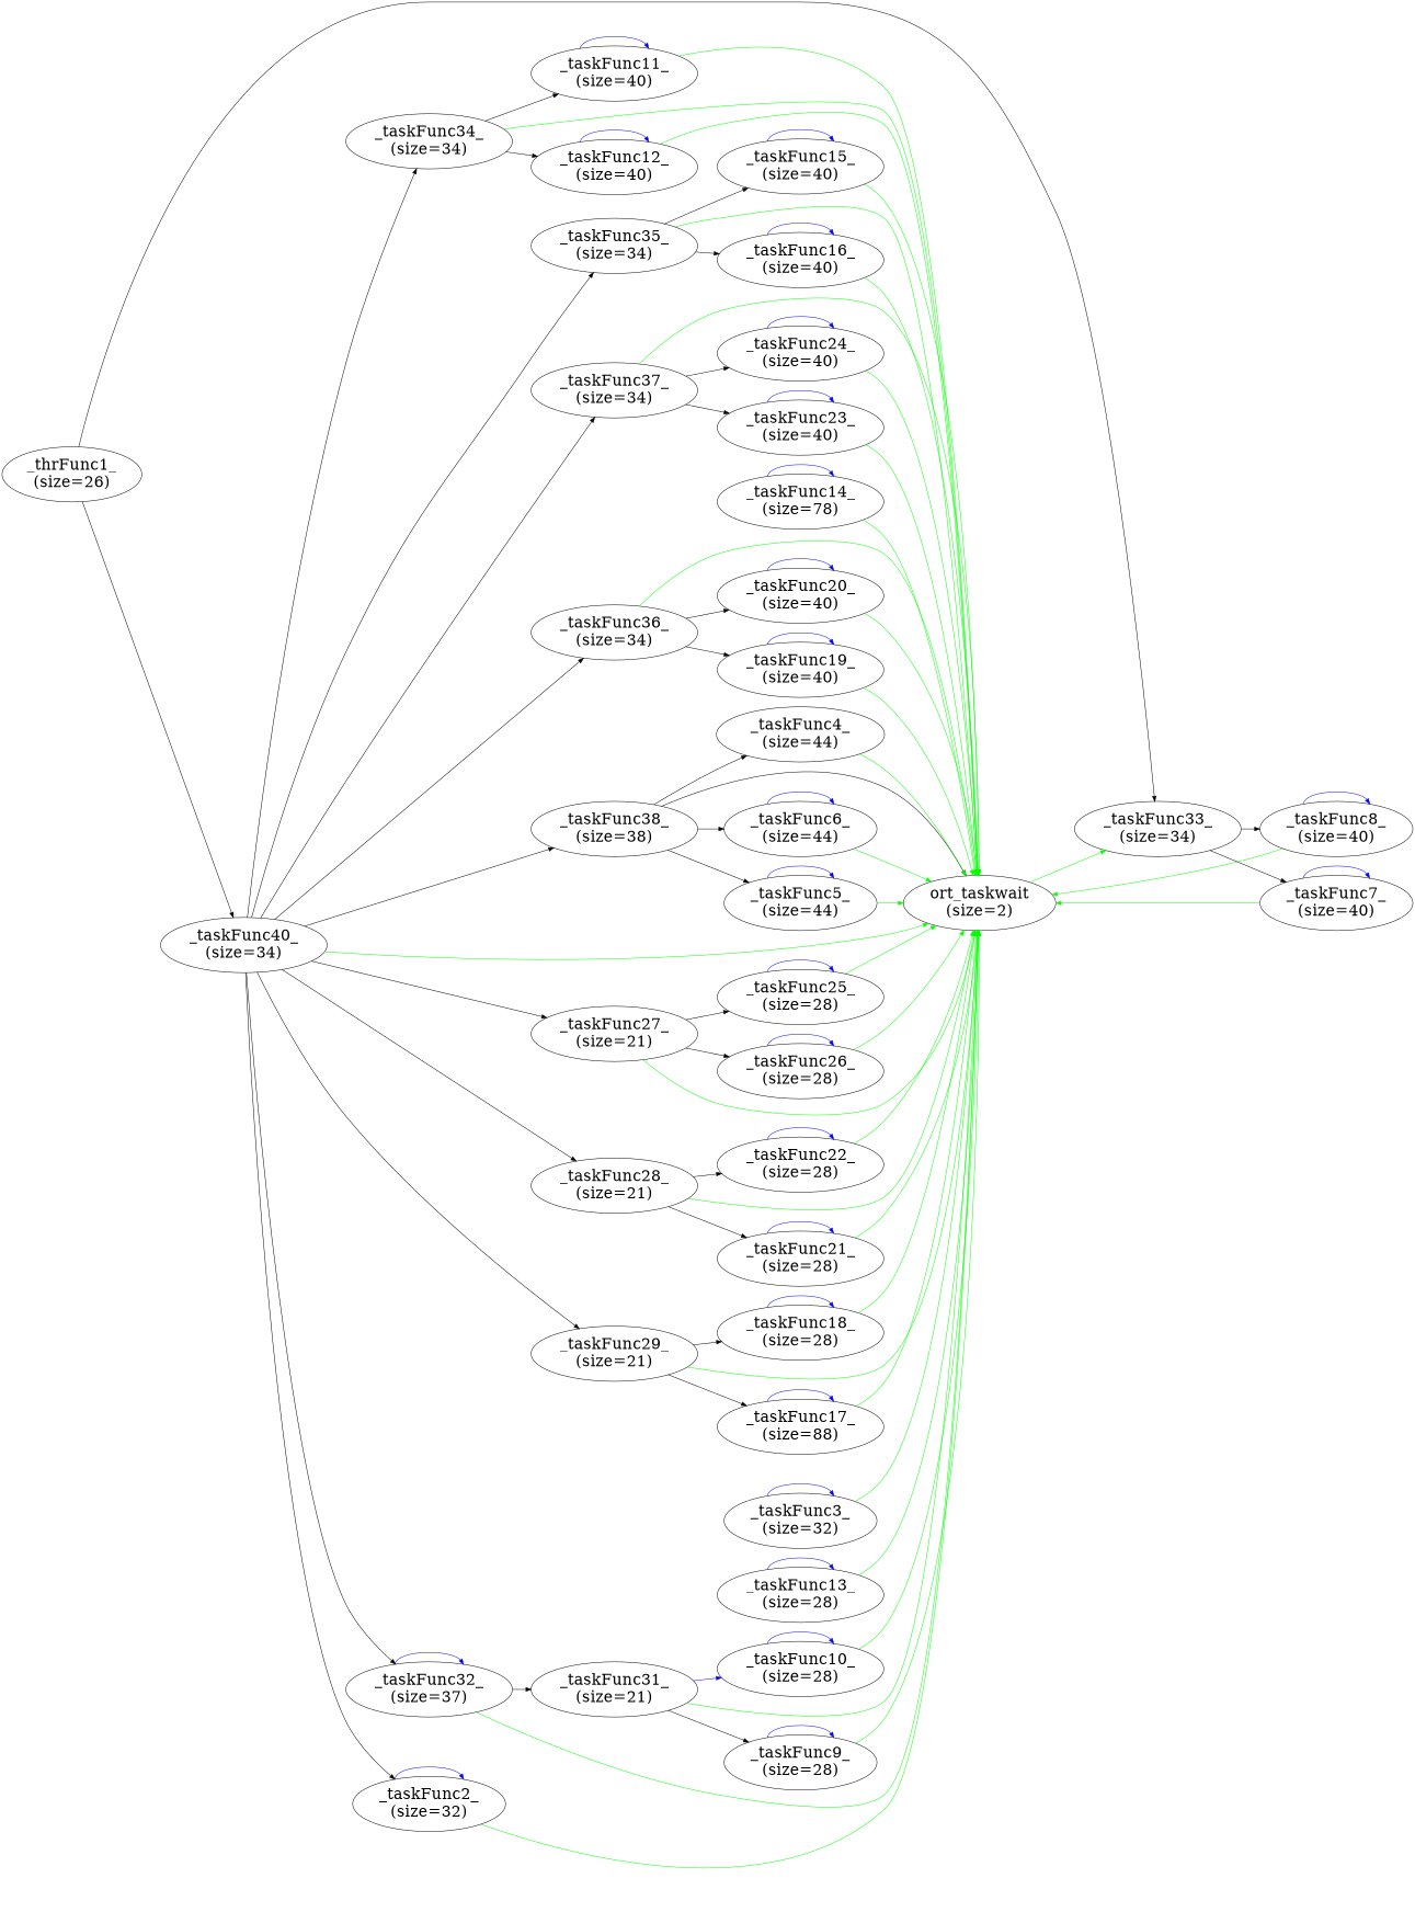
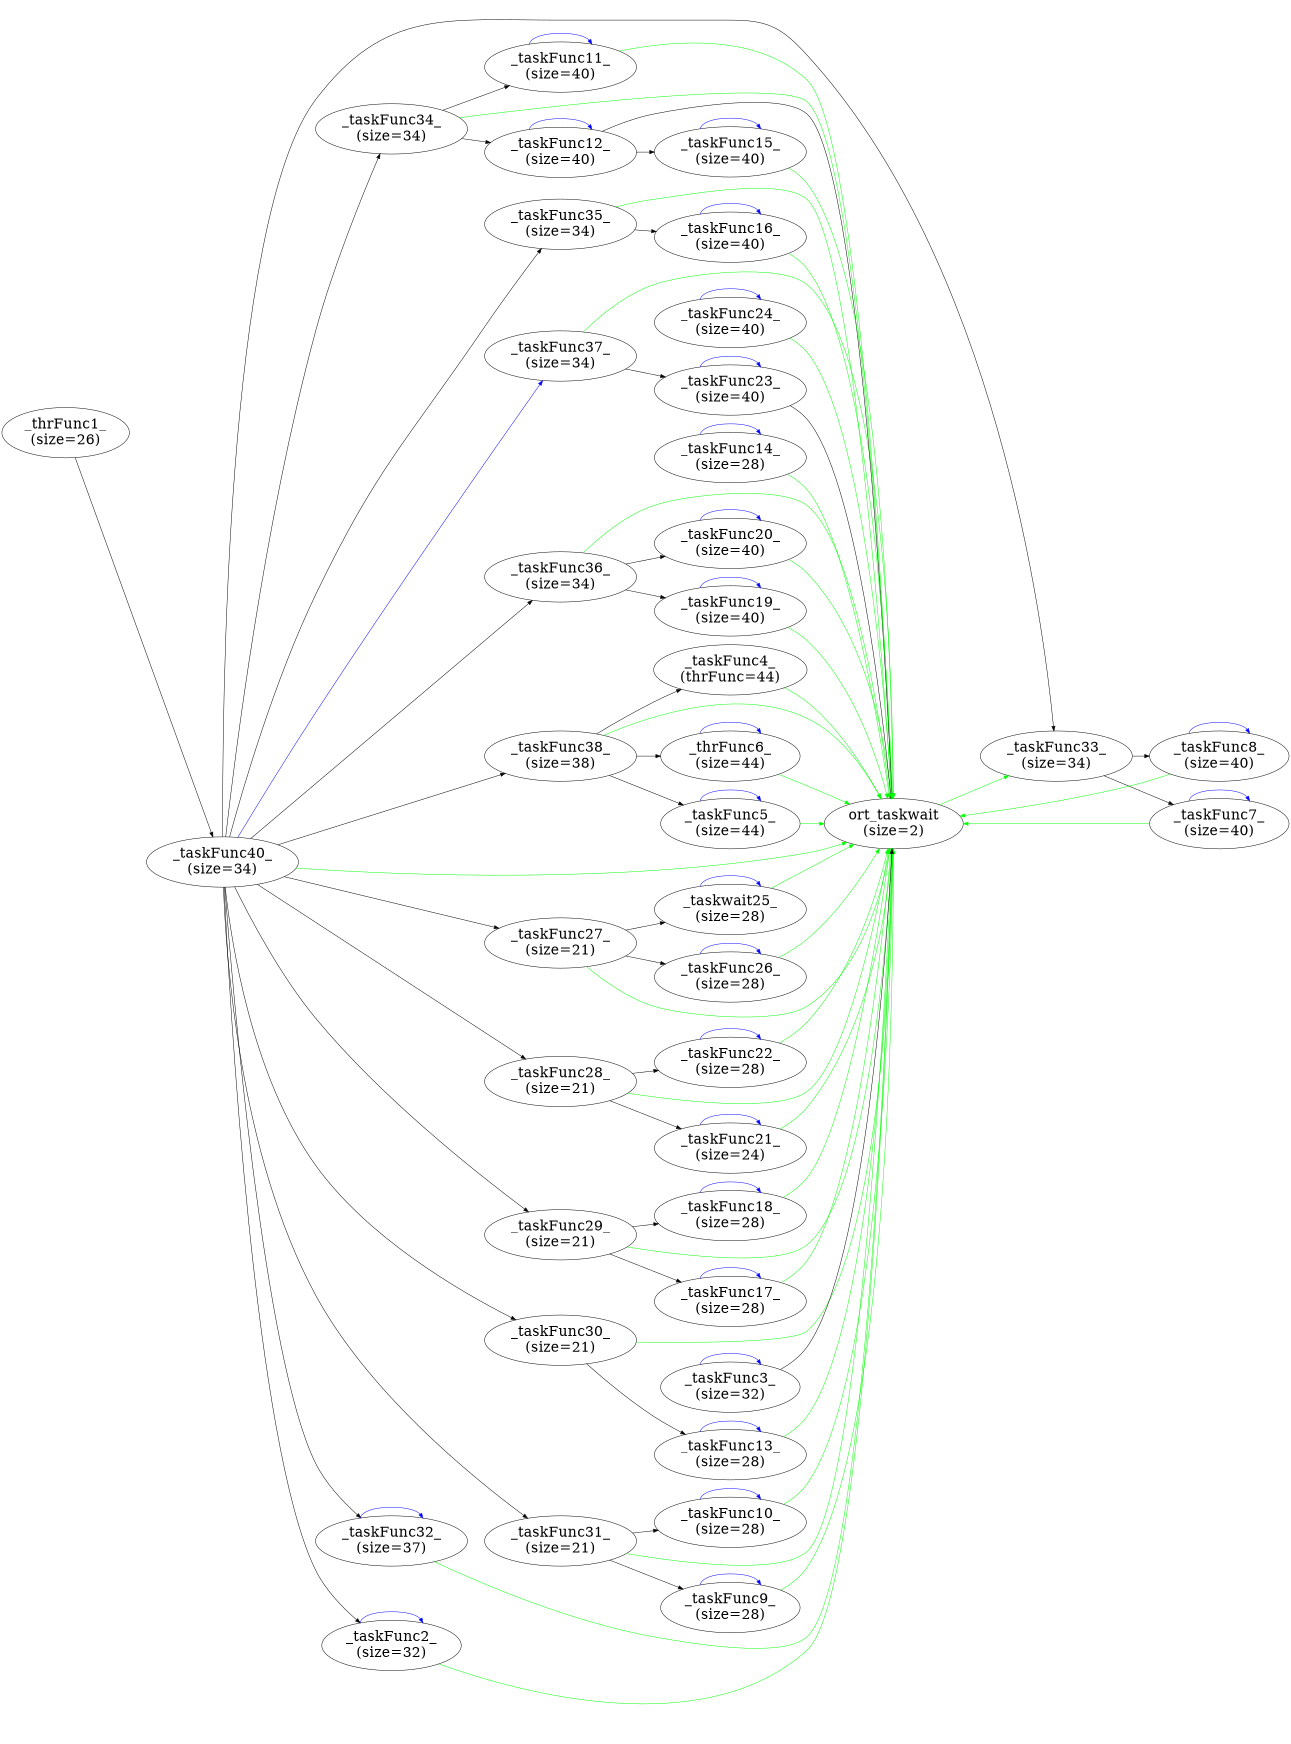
  digraph {
    rankdir=LR
    node [fontsize=30]
    edge [color=green]
    n1 [label="_thrFunc1_\n(size=26)"]
    n2 [label="_taskFunc40_\n(size=34)"]
    n3 [label="ort_taskwait\n(size=2)"]
    n4 [label="_taskFunc27_\n(size=21)"]
    n5 [label="_taskFunc28_\n(size=21)"]
    n6 [label="_taskFunc29_\n(size=21)"]
+   n7 [label="_taskFunc30_\n(size=21)"]
    n8 [label="_taskFunc31_\n(size=21)"]
    n9 [label="_taskFunc2_\n(size=32)"]
    n10 [label="_taskFunc32_\n(size=37)"]
    n11 [label="_taskFunc33_\n(size=34)"]
    n12 [label="_taskFunc34_\n(size=34)"]
    n13 [label="_taskFunc35_\n(size=34)"]
    n14 [label="_taskFunc36_\n(size=34)"]
    n15 [label="_taskFunc37_\n(size=34)"]
    n16 [label="_taskFunc38_\n(size=38)"]
-   n17 [label="_taskFunc25_\n(size=28)"]
+   n17 [label="_taskwait25_\n(size=28)"]
    n18 [label="_taskFunc26_\n(size=28)"]
-   n19 [label="_taskFunc21_\n(size=28)"]
+   n19 [label="_taskFunc21_\n(size=24)"]
    n20 [label="_taskFunc22_\n(size=28)"]
-   n21 [label="_taskFunc17_\n(size=88)"]
+   n21 [label="_taskFunc17_\n(size=28)"]
    n22 [label="_taskFunc18_\n(size=28)"]
    n23 [label="_taskFunc13_\n(size=28)"]
    n24 [label="_taskFunc9_\n(size=28)"]
    n25 [label="_taskFunc10_\n(size=28)"]
    n26 [label="_taskFunc3_\n(size=32)"]
    n27 [label="_taskFunc7_\n(size=40)"]
    n28 [label="_taskFunc8_\n(size=40)"]
    n29 [label="_taskFunc11_\n(size=40)"]
    n30 [label="_taskFunc12_\n(size=40)"]
    n31 [label="_taskFunc15_\n(size=40)"]
    n32 [label="_taskFunc16_\n(size=40)"]
    n33 [label="_taskFunc19_\n(size=40)"]
    n34 [label="_taskFunc20_\n(size=40)"]
    n35 [label="_taskFunc23_\n(size=40)"]
    n36 [label="_taskFunc24_\n(size=40)"]
-   n37 [label="_taskFunc6_\n(size=44)"]
+   n37 [label="_thrFunc6_\n(size=44)"]
    n38 [label="_taskFunc5_\n(size=44)"]
-   n39 [label="_taskFunc4_\n(size=44)"]
-   n40 [label="_taskFunc14_\n(size=78)"]
+   n39 [label="_taskFunc4_\n(thrFunc=44)"]
+   n40 [label="_taskFunc14_\n(size=28)"]
    n1 -> n2 [color=""]
    n2 -> n3
    n2 -> n4 [color=""]
    n2 -> n5 [color=""]
    n2 -> n6 [color=""]
-   n10 -> n8 [color=""]
+   n2 -> n7 [color=""]
+   n2 -> n8 [color=""]
    n2 -> n9 [color=""]
    n2 -> n10 [color=""]
-   n1 -> n11 [color=""]
+   n2 -> n11 [color=""]
    n2 -> n12 [color=""]
    n2 -> n13 [color=""]
    n2 -> n14 [color=""]
-   n2 -> n15 [color=""]
+   n2 -> n15 [color=blue]
    n2 -> n16 [color=""]
    n3 -> n11
    n4 -> n3
    n4 -> n17 [color=""]
    n4 -> n18 [color=""]
    n5 -> n3
    n5 -> n19 [color=""]
    n5 -> n20 [color=""]
    n6 -> n3
    n6 -> n21 [color=""]
    n6 -> n22 [color=""]
+   n7 -> n3
+   n7 -> n23 [color=""]
    n8 -> n3
    n8 -> n24 [color=""]
-   n8 -> n25 [color=blue]
+   n8 -> n25 [color=""]
    n9 -> n3
    n9 -> n9 [color=blue]
    n10 -> n3
    n10 -> n10 [color=blue]
    n11 -> n27 [color=""]
    n11 -> n28 [color=""]
    n12 -> n3
    n12 -> n29 [color=""]
    n12 -> n30 [color=""]
    n13 -> n3
-   n13 -> n31 [color=""]
+   n30 -> n31 [color=""]
    n13 -> n32 [color=""]
    n14 -> n3
    n14 -> n33 [color=""]
    n14 -> n34 [color=""]
    n15 -> n3
    n15 -> n35 [color=""]
-   n15 -> n36 [color=""]
-   n16 -> n3 [color=black]
+   n16 -> n3
    n16 -> n37 [color=""]
    n16 -> n38 [color=""]
    n16 -> n39 [color=""]
    n17 -> n3
    n17 -> n17 [color=blue]
    n18 -> n3
    n18 -> n18 [color=blue]
    n19 -> n3
    n19 -> n19 [color=blue]
    n20 -> n3
    n20 -> n20 [color=blue]
    n21 -> n3
    n21 -> n21 [color=blue]
    n22 -> n3
    n22 -> n22 [color=blue]
    n23 -> n3
    n23 -> n23 [color=blue]
    n24 -> n3
    n24 -> n24 [color=blue]
    n25 -> n3
    n25 -> n25 [color=blue]
-   n26 -> n3
+   n26 -> n3 [color=black]
    n26 -> n26 [color=blue]
    n27 -> n3
    n27 -> n27 [color=blue]
    n28 -> n3
    n28 -> n28 [color=blue]
    n29 -> n3
    n29 -> n29 [color=blue]
-   n30 -> n3
+   n30 -> n3 [color=black]
    n30 -> n30 [color=blue]
    n31 -> n3
    n31 -> n31 [color=blue]
    n32 -> n3
    n32 -> n32 [color=blue]
    n33 -> n3
    n33 -> n33 [color=blue]
    n34 -> n3
    n34 -> n34 [color=blue]
-   n35 -> n3
+   n35 -> n3 [color=black]
    n35 -> n35 [color=blue]
    n36 -> n3
    n36 -> n36 [color=blue]
    n37 -> n3
    n37 -> n37 [color=blue]
    n38 -> n3
    n38 -> n38 [color=blue]
    n39 -> n3
    n40 -> n3
    n40 -> n40 [color=blue]
  }
